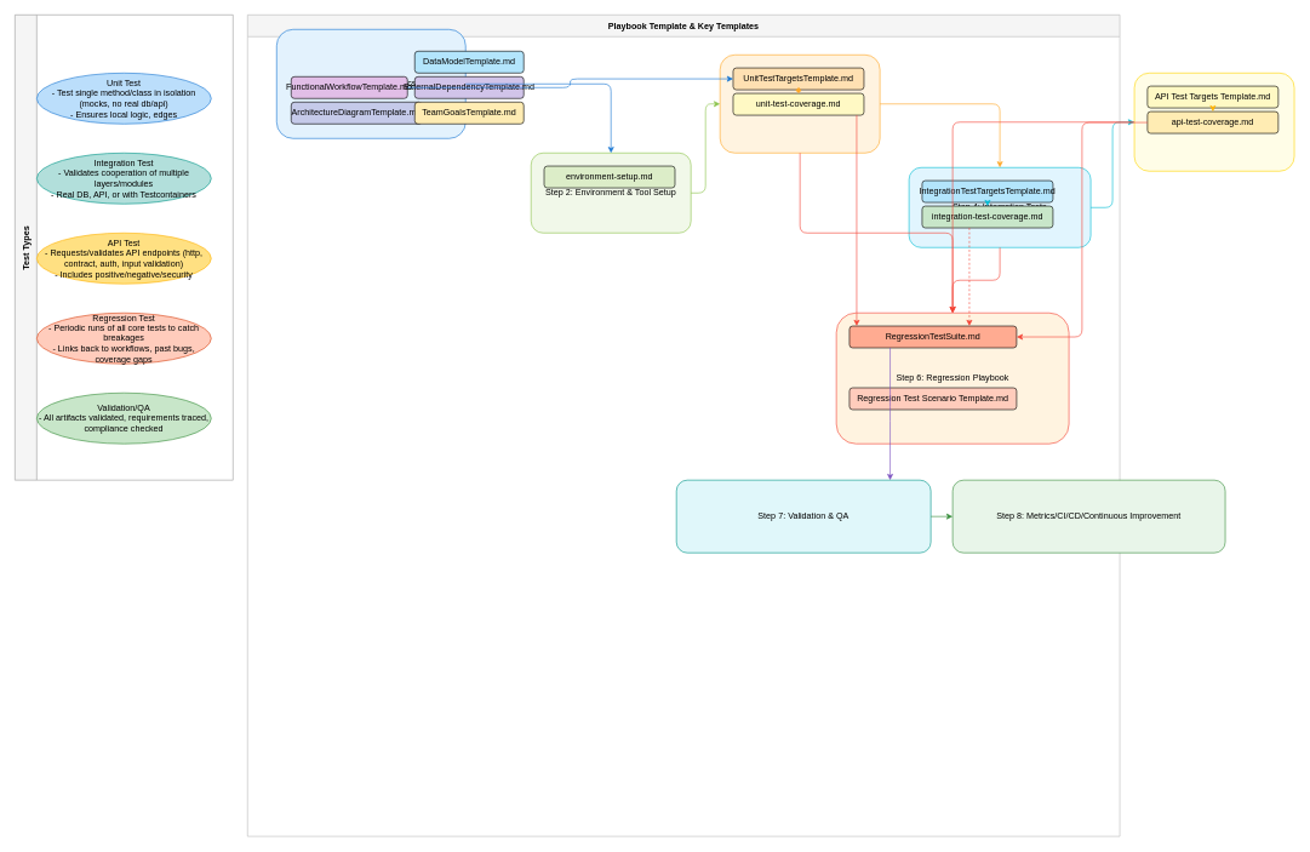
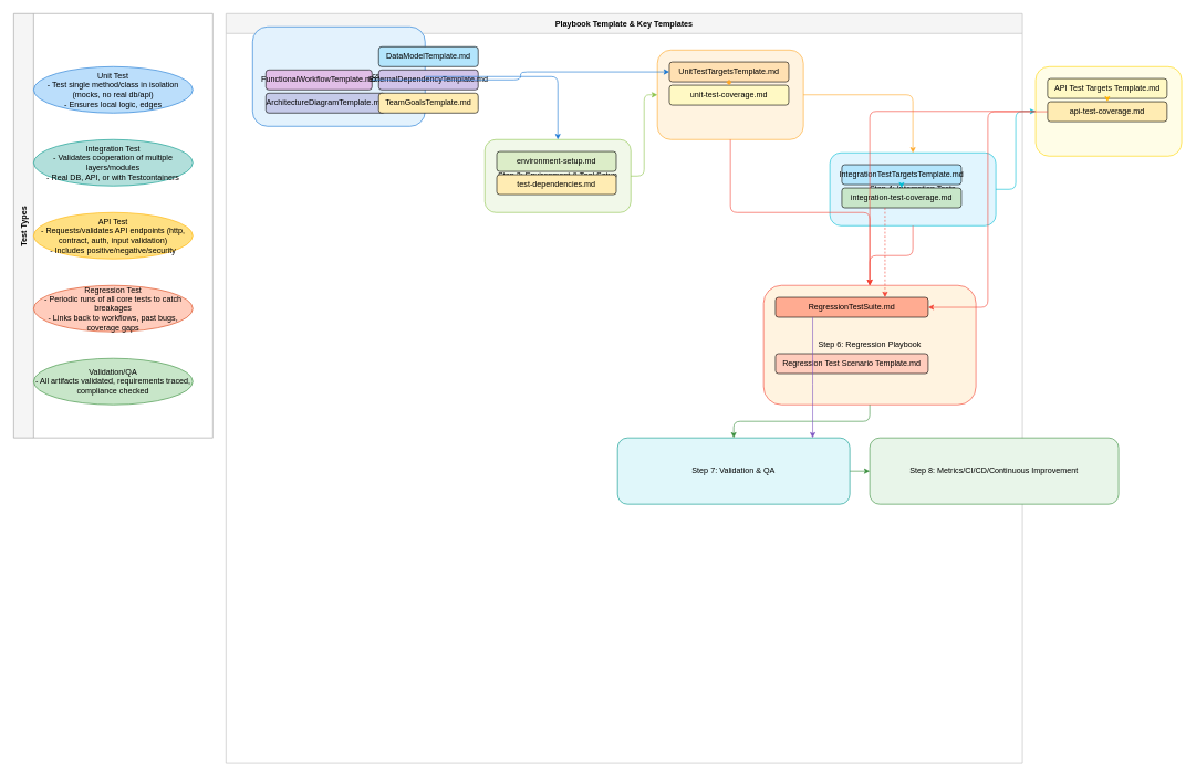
  <mxCell id="0" />
  <mxCell id="1" parent="0" />
  <mxCell id="2" value="Test Types" style="swimlane;horizontal=0;startSize=30;fillColor=#F5F5F5;strokeColor=#9E9E9E;" parent="1" vertex="1"><mxGeometry x="20" y="20" width="300" height="640" as="geometry" /></mxCell>
  <mxCell id="3" value="Unit Test&#10; - Test single method/class in isolation (mocks, no real db/api)&#10; - Ensures local logic, edges" style="ellipse;whiteSpace=wrap;html=1;fillColor=#BBDEFB;strokeColor=#1976d2;" parent="2" vertex="1"><mxGeometry x="30" y="80" width="240" height="70" as="geometry" /></mxCell>
  <mxCell id="4" value="Integration Test&#10; - Validates cooperation of multiple layers/modules&#10; - Real DB, API, or with Testcontainers" style="ellipse;whiteSpace=wrap;html=1;fillColor=#B2DFDB;strokeColor=#009688;" parent="2" vertex="1"><mxGeometry x="30" y="190" width="240" height="70" as="geometry" /></mxCell>
  <mxCell id="5" value="API Test&#10; - Requests/validates API endpoints (http, contract, auth, input validation)&#10; - Includes positive/negative/security" style="ellipse;whiteSpace=wrap;html=1;fillColor=#FFE082;strokeColor=#FFB300;" parent="2" vertex="1"><mxGeometry x="30" y="300" width="240" height="70" as="geometry" /></mxCell>
  <mxCell id="6" value="Regression Test&#10; - Periodic runs of all core tests to catch breakages&#10; - Links back to workflows, past bugs, coverage gaps" style="ellipse;whiteSpace=wrap;html=1;fillColor=#FFCCBC;strokeColor=#D84315;" parent="2" vertex="1"><mxGeometry x="30" y="410" width="240" height="70" as="geometry" /></mxCell>
  <mxCell id="7" value="Validation/QA&#10; - All artifacts validated, requirements traced, compliance checked" style="ellipse;whiteSpace=wrap;html=1;fillColor=#C8E6C9;strokeColor=#388E3C;" parent="2" vertex="1"><mxGeometry x="30" y="520" width="240" height="70" as="geometry" /></mxCell>
  <mxCell id="8" value="Playbook Template &amp; Key Templates" style="swimlane;startSize=30;fillColor=#F5F5F5;strokeColor=#BDBDBD;" parent="1" vertex="1"><mxGeometry x="340" y="20" width="1200" height="1130" as="geometry" /></mxCell>
  <mxCell id="9" value="Step 1: Context &amp; Docs" style="rectangle;rounded=1;whiteSpace=wrap;html=1;fillColor=#E3F2FD;strokeColor=#1976d2;" parent="8" vertex="1"><mxGeometry x="40" y="20" width="260" height="150" as="geometry" /></mxCell>
  <mxCell id="10" value="FunctionalWorkflowTemplate.md" style="rectangle;rounded=1;whiteSpace=wrap;html=1;fillColor=#E1BEE7;" parent="9" vertex="1"><mxGeometry x="20" y="65" width="160" height="30" as="geometry" /></mxCell>
  <mxCell id="11" value="ArchitectureDiagramTemplate.md" style="rectangle;rounded=1;whiteSpace=wrap;html=1;fillColor=#C5CAE9;" parent="9" vertex="1"><mxGeometry x="20" y="100" width="180" height="30" as="geometry" /></mxCell>
  <mxCell id="12" value="DataModelTemplate.md" style="rectangle;rounded=1;whiteSpace=wrap;html=1;fillColor=#B3E5FC;" parent="9" vertex="1"><mxGeometry x="190" y="30" width="150" height="30" as="geometry" /></mxCell>
  <mxCell id="13" value="ExternalDependencyTemplate.md" style="rectangle;rounded=1;whiteSpace=wrap;html=1;fillColor=#D1C4E9;" parent="9" vertex="1"><mxGeometry x="190" y="65" width="150" height="30" as="geometry" /></mxCell>
  <mxCell id="14" value="TeamGoalsTemplate.md" style="rectangle;rounded=1;whiteSpace=wrap;html=1;fillColor=#FFECB3;" parent="9" vertex="1"><mxGeometry x="190" y="100" width="150" height="30" as="geometry" /></mxCell>
  <mxCell id="15" value="Step 2: Environment &amp; Tool Setup" style="rectangle;rounded=1;whiteSpace=wrap;html=1;fillColor=#F1F8E9;strokeColor=#8BC34A;" parent="8" vertex="1"><mxGeometry x="390" y="190" width="220" height="110" as="geometry" /></mxCell>
  <mxCell id="16" value="environment-setup.md" style="rectangle;rounded=1;whiteSpace=wrap;html=1;fillColor=#DCEDC8;" parent="15" vertex="1"><mxGeometry x="18" y="18" width="180" height="30" as="geometry" /></mxCell>
+ <mxCell id="17" value="test-dependencies.md" style="rectangle;rounded=1;whiteSpace=wrap;html=1;fillColor=#FFECB3;" parent="15" vertex="1"><mxGeometry x="18" y="53" width="180" height="30" as="geometry" /></mxCell>
  <mxCell id="18" value="Step 3: Unit Tests" style="rectangle;rounded=1;whiteSpace=wrap;html=1;fillColor=#FFF3E0;strokeColor=#FFA726;" parent="8" vertex="1"><mxGeometry x="650" y="55" width="220" height="135" as="geometry" /></mxCell>
  <mxCell id="19" value="UnitTestTargetsTemplate.md" style="rectangle;rounded=1;whiteSpace=wrap;html=1;fillColor=#FFE0B2;" parent="18" vertex="1"><mxGeometry x="18" y="18" width="180" height="30" as="geometry" /></mxCell>
  <mxCell id="20" value="unit-test-coverage.md" style="rectangle;rounded=1;whiteSpace=wrap;html=1;fillColor=#FFF9C4;" parent="18" vertex="1"><mxGeometry x="18" y="53" width="180" height="30" as="geometry" /></mxCell>
  <mxCell id="21" value="Step 4: Integration Tests" style="rectangle;rounded=1;whiteSpace=wrap;html=1;fillColor=#E1F5FE;strokeColor=#00BCD4;" parent="8" vertex="1"><mxGeometry x="910" y="210" width="250" height="110" as="geometry" /></mxCell>
  <mxCell id="22" value="IntegrationTestTargetsTemplate.md" style="rectangle;rounded=1;whiteSpace=wrap;html=1;fillColor=#B3E5FC;" parent="21" vertex="1"><mxGeometry x="18" y="18" width="180" height="30" as="geometry" /></mxCell>
  <mxCell id="23" value="integration-test-coverage.md" style="rectangle;rounded=1;whiteSpace=wrap;html=1;fillColor=#C8E6C9;" parent="21" vertex="1"><mxGeometry x="18" y="53" width="180" height="30" as="geometry" /></mxCell>
  <mxCell id="24" value="Step 5: API Tests" style="rectangle;rounded=1;whiteSpace=wrap;html=1;fillColor=#FFFDE7;strokeColor=#FFD600;" parent="8" vertex="1"><mxGeometry x="1220" y="80" width="220" height="135" as="geometry" /></mxCell>
  <mxCell id="25" value="API Test Targets Template.md" style="rectangle;rounded=1;whiteSpace=wrap;html=1;fillColor=#FFF9C4;" parent="24" vertex="1"><mxGeometry x="18" y="18" width="180" height="30" as="geometry" /></mxCell>
  <mxCell id="26" value="api-test-coverage.md" style="rectangle;rounded=1;whiteSpace=wrap;html=1;fillColor=#FFECB3;" parent="24" vertex="1"><mxGeometry x="18" y="53" width="180" height="30" as="geometry" /></mxCell>
  <mxCell id="27" value="Step 6: Regression Playbook" style="rectangle;rounded=1;whiteSpace=wrap;html=1;fillColor=#FFF3E0;strokeColor=#F44336;" parent="8" vertex="1"><mxGeometry x="810" y="410" width="320" height="180" as="geometry" /></mxCell>
  <mxCell id="28" value="RegressionTestSuite.md" style="rectangle;rounded=1;whiteSpace=wrap;html=1;fillColor=#FFAB91;" parent="27" vertex="1"><mxGeometry x="18" y="18" width="230" height="30" as="geometry" /></mxCell>
  <mxCell id="29" value="Regression Test Scenario Template.md" style="rectangle;rounded=1;whiteSpace=wrap;html=1;fillColor=#FFCCBC;" parent="27" vertex="1"><mxGeometry x="18" y="103" width="230" height="30" as="geometry" /></mxCell>
  <mxCell id="30" value="Step 7: Validation &amp; QA" style="rectangle;rounded=1;whiteSpace=wrap;html=1;fillColor=#E0F7FA;strokeColor=#009688;" parent="8" vertex="1"><mxGeometry x="590" y="640" width="350" height="100" as="geometry" /></mxCell>
  <mxCell id="31" value="Step 8: Metrics/CI/CD/Continuous Improvement" style="rectangle;rounded=1;whiteSpace=wrap;html=1;fillColor=#E8F5E9;strokeColor=#388E3C;" parent="8" vertex="1"><mxGeometry x="970" y="640" width="375" height="100" as="geometry" /></mxCell>
  <mxCell id="32" style="edgeStyle=orthogonalEdgeStyle;strokeColor=#1976d2;html=1;" parent="8" source="9" target="15" edge="1"><mxGeometry relative="1" as="geometry" /></mxCell>
  <mxCell id="33" style="edgeStyle=orthogonalEdgeStyle;strokeColor=#8BC34A;html=1;" parent="8" source="15" target="18" edge="1"><mxGeometry relative="1" as="geometry" /></mxCell>
  <mxCell id="34" style="edgeStyle=orthogonalEdgeStyle;strokeColor=#FFA726;html=1;" parent="8" source="18" target="21" edge="1"><mxGeometry relative="1" as="geometry" /></mxCell>
  <mxCell id="35" style="edgeStyle=orthogonalEdgeStyle;strokeColor=#00BCD4;html=1;" parent="8" source="21" target="24" edge="1"><mxGeometry relative="1" as="geometry" /></mxCell>
  <mxCell id="36" style="edgeStyle=orthogonalEdgeStyle;strokeColor=#F44336;html=1;" parent="8" source="18" target="27" edge="1"><mxGeometry relative="1" as="geometry" /></mxCell>
  <mxCell id="37" style="edgeStyle=orthogonalEdgeStyle;strokeColor=#F44336;html=1;" parent="8" source="21" target="27" edge="1"><mxGeometry relative="1" as="geometry" /></mxCell>
  <mxCell id="38" style="edgeStyle=orthogonalEdgeStyle;strokeColor=#F44336;html=1;" parent="8" source="24" target="27" edge="1"><mxGeometry relative="1" as="geometry" /></mxCell>
+ <mxCell id="39" style="edgeStyle=orthogonalEdgeStyle;strokeColor=#388E3C;html=1;" parent="8" source="27" target="30" edge="1"><mxGeometry relative="1" as="geometry" /></mxCell>
  <mxCell id="40" style="edgeStyle=orthogonalEdgeStyle;strokeColor=#388E3C;html=1;" parent="8" source="30" target="31" edge="1"><mxGeometry relative="1" as="geometry" /></mxCell>
  <mxCell id="41" value="" style="edgeStyle=elbowEdgeStyle;endArrow=classic;html=1;strokeColor=#1976d2;" parent="8" source="10" target="19" edge="1"><mxGeometry relative="1" as="geometry" /></mxCell>
  <mxCell id="42" value="" style="edgeStyle=elbowEdgeStyle;endArrow=diamond;html=1;strokeColor=#FFA726;" parent="8" source="19" target="20" edge="1"><mxGeometry relative="1" as="geometry" /></mxCell>
  <mxCell id="43" value="" style="edgeStyle=elbowEdgeStyle;endArrow=classic;html=1;strokeColor=#00BCD4;" parent="8" source="22" target="23" edge="1"><mxGeometry relative="1" as="geometry" /></mxCell>
  <mxCell id="44" value="" style="edgeStyle=elbowEdgeStyle;endArrow=classic;html=1;strokeColor=#FFB300;" parent="8" source="25" target="26" edge="1"><mxGeometry relative="1" as="geometry" /></mxCell>
- <mxCell id="45" value="" style="edgeStyle=elbowEdgeStyle;endArrow=classic;html=1;strokeColor=#F44336;" parent="8" source="20" target="28" edge="1"><mxGeometry relative="1" as="geometry" /></mxCell>
  <mxCell id="46" value="" style="edgeStyle=elbowEdgeStyle;endArrow=classic;html=1;strokeColor=#F44336;dashed=1;" parent="8" source="23" target="28" edge="1"><mxGeometry relative="1" as="geometry" /></mxCell>
  <mxCell id="47" value="" style="edgeStyle=elbowEdgeStyle;endArrow=classic;html=1;strokeColor=#F44336;" parent="8" source="26" target="28" edge="1"><mxGeometry relative="1" as="geometry" /></mxCell>
  <mxCell id="48" value="" style="edgeStyle=elbowEdgeStyle;endArrow=classic;html=1;strokeColor=#7E57C2;" parent="8" source="28" target="30" edge="1"><mxGeometry relative="1" as="geometry" /></mxCell>
